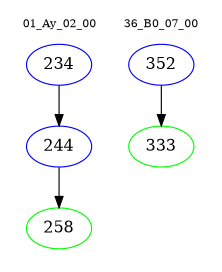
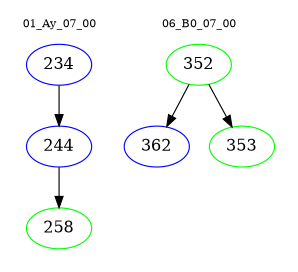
  digraph {
    node [color=blue]
    edge [color=black]
    n1 [label=244]
    n2 [label=234]
    n3 [color=green label=258]
-   n4 [label=352]
-   n6 [color=green label=333]
+   n4 [color=green label=352]
+   n5 [label=362]
+   n6 [color=green label=353]
    subgraph cluster_1 {
      color=white
      fontsize=10
-     label="01_Ay_02_00"
+     label="01_Ay_07_00"
      n1
      n2
      n3
    }
    subgraph cluster_2 {
      color=white
      fontsize=10
-     label="36_B0_07_00"
+     label="06_B0_07_00"
      n4
+     n5
      n6
    }
    n1 -> n3
    n2 -> n1
+   n4 -> n5
    n4 -> n6
  }
